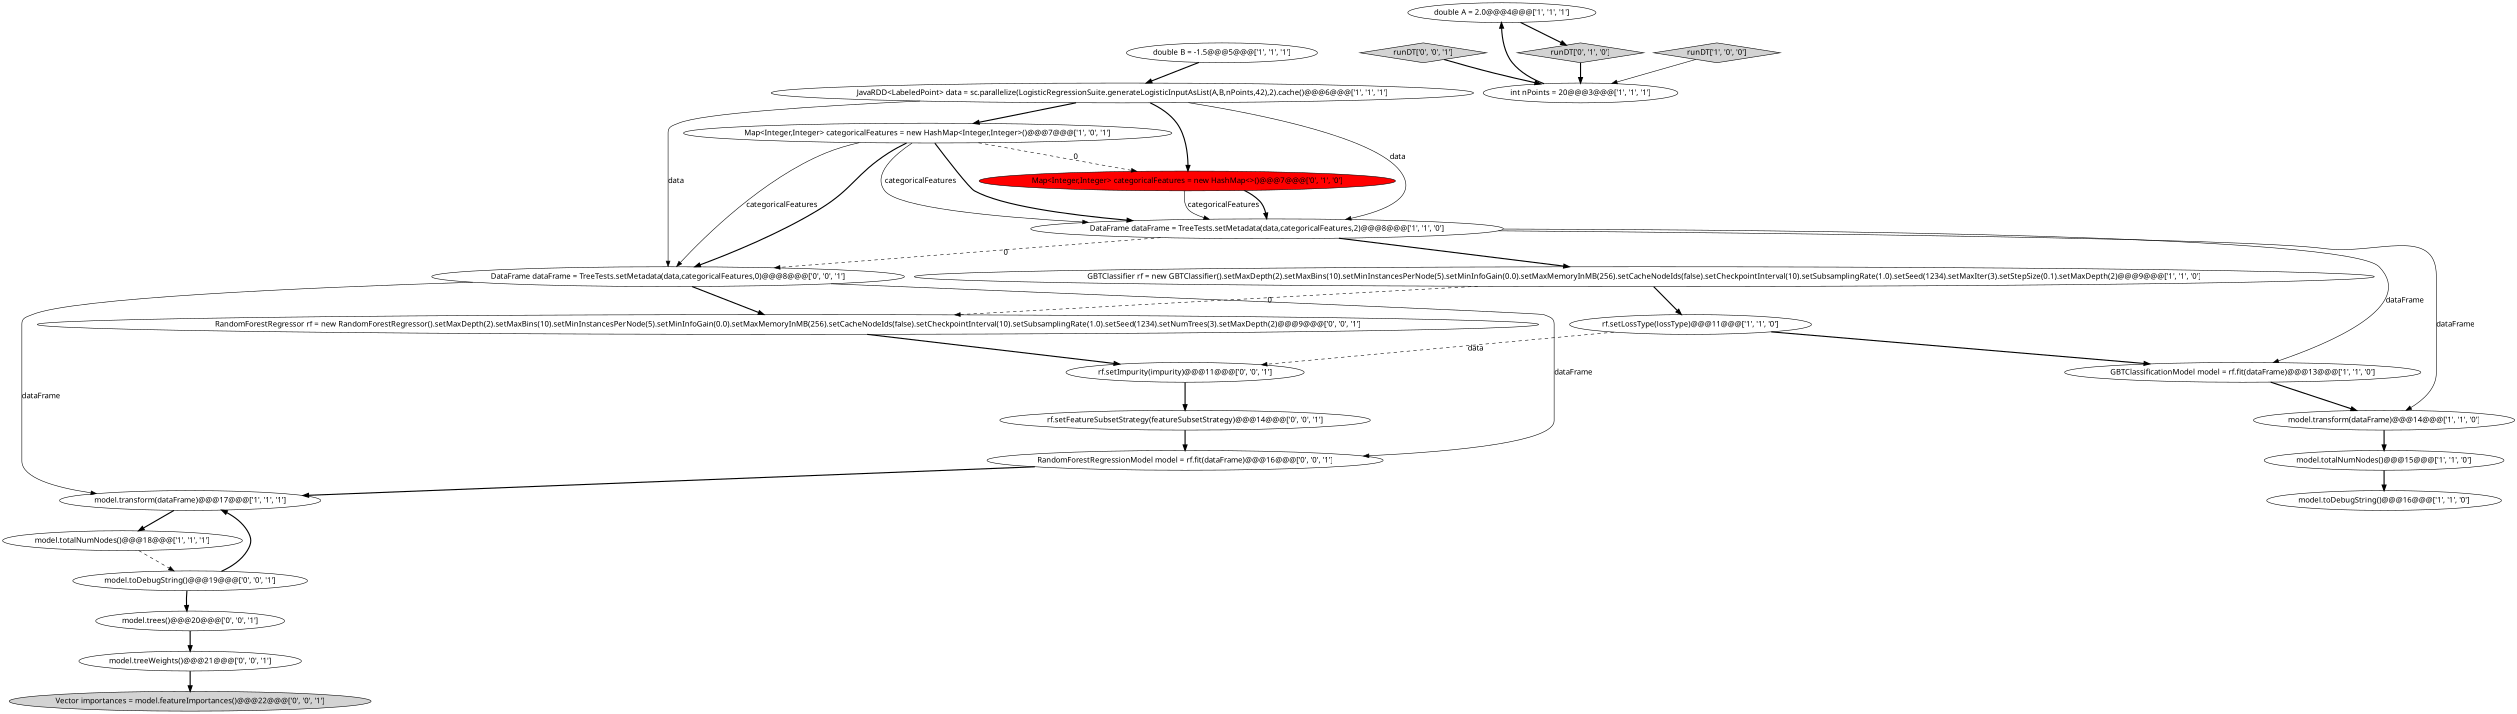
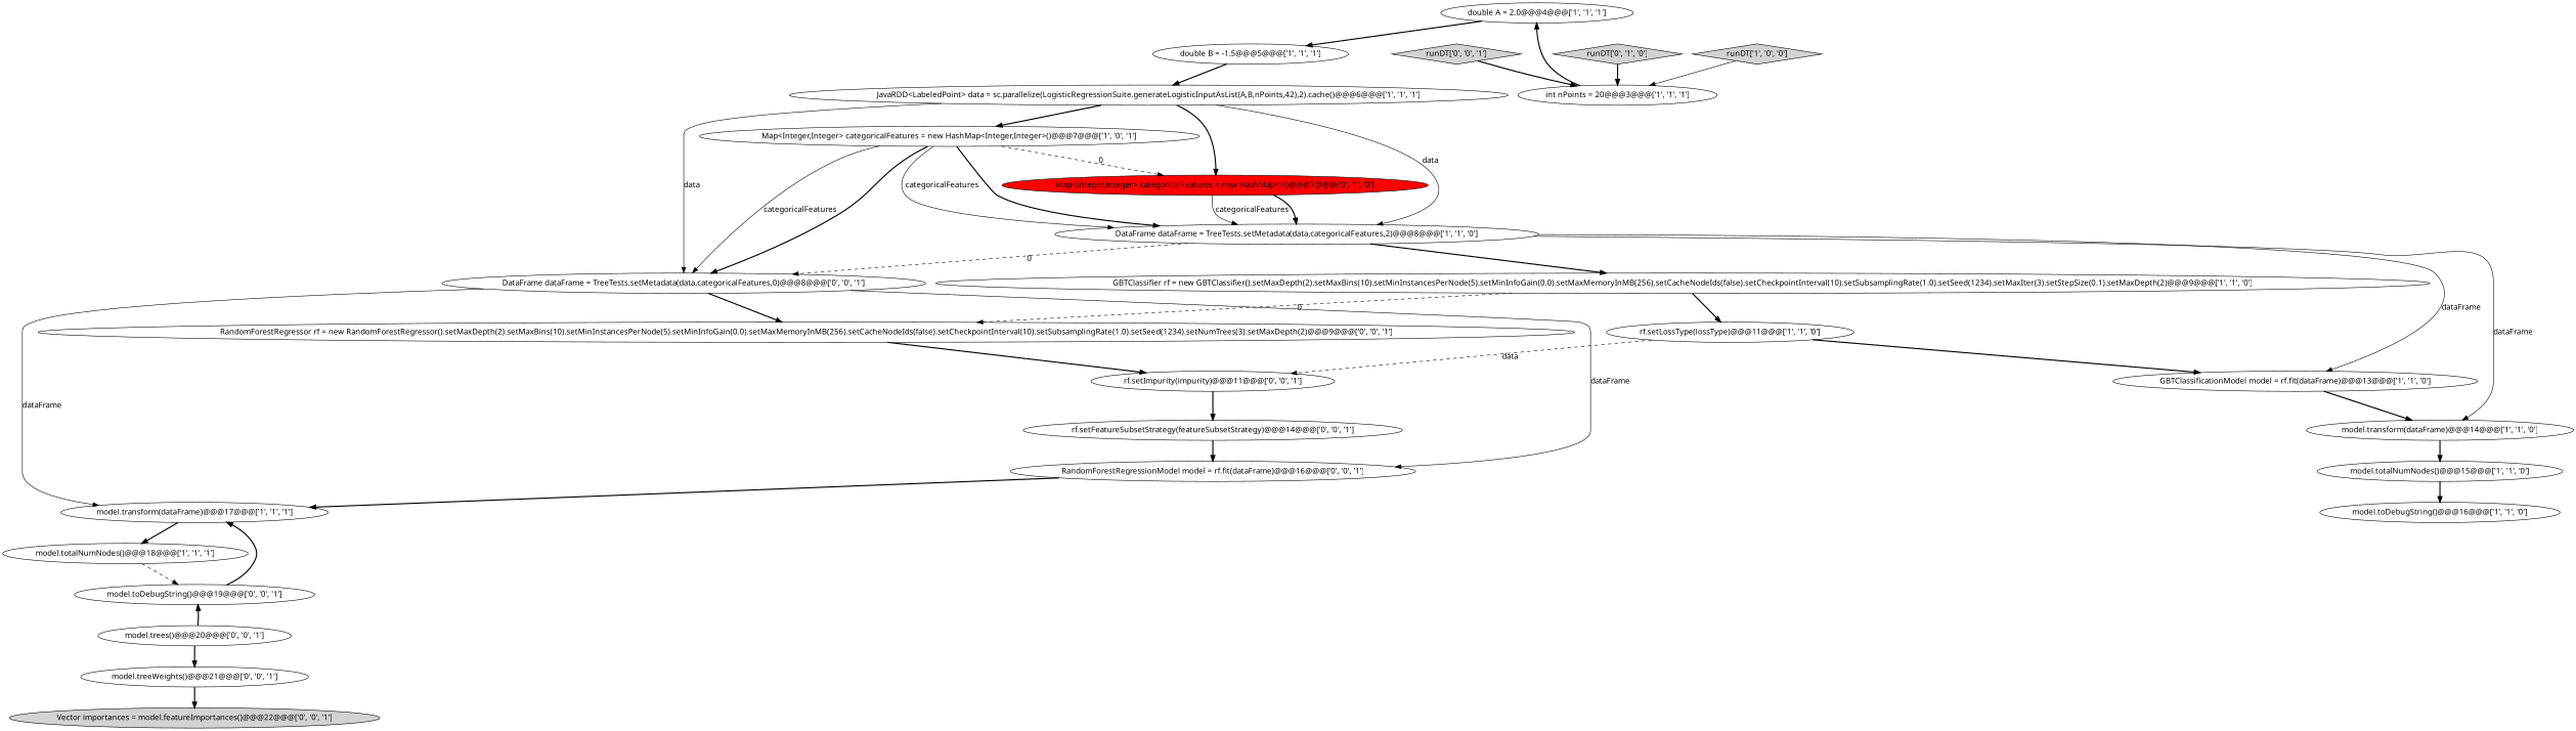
  digraph {
    fontname="Noto Sans"
    node [fillcolor=white fontname="Noto Sans" shape=ellipse style=filled]
    edge [fontname="Noto Sans" style=bold]
    n1 [label="double A = 2.0@@@4@@@['1', '1', '1']"]
    n2 [label="double B = -1.5@@@5@@@['1', '1', '1']"]
    n3 [label="JavaRDD<LabeledPoint> data = sc.parallelize(LogisticRegressionSuite.generateLogisticInputAsList(A,B,nPoints,42),2).cache()@@@6@@@['1', '1', '1']"]
    n4 [label="DataFrame dataFrame = TreeTests.setMetadata(data,categoricalFeatures,0)@@@8@@@['0', '0', '1']"]
    n5 [label="RandomForestRegressor rf = new RandomForestRegressor().setMaxDepth(2).setMaxBins(10).setMinInstancesPerNode(5).setMinInfoGain(0.0).setMaxMemoryInMB(256).setCacheNodeIds(false).setCheckpointInterval(10).setSubsamplingRate(1.0).setSeed(1234).setNumTrees(3).setMaxDepth(2)@@@9@@@['0', '0', '1']"]
    n6 [label="RandomForestRegressionModel model = rf.fit(dataFrame)@@@16@@@['0', '0', '1']"]
    n7 [label="model.transform(dataFrame)@@@17@@@['1', '1', '1']"]
    n8 [label="rf.setImpurity(impurity)@@@11@@@['0', '0', '1']"]
    n9 [label="model.totalNumNodes()@@@18@@@['1', '1', '1']"]
    n10 [label="GBTClassificationModel model = rf.fit(dataFrame)@@@13@@@['1', '1', '0']"]
    n11 [label="model.transform(dataFrame)@@@14@@@['1', '1', '0']"]
    n12 [label="model.totalNumNodes()@@@15@@@['1', '1', '0']"]
    n13 [label="rf.setLossType(lossType)@@@11@@@['1', '1', '0']"]
    n14 [label="rf.setFeatureSubsetStrategy(featureSubsetStrategy)@@@14@@@['0', '0', '1']"]
    n15 [label="GBTClassifier rf = new GBTClassifier().setMaxDepth(2).setMaxBins(10).setMinInstancesPerNode(5).setMinInfoGain(0.0).setMaxMemoryInMB(256).setCacheNodeIds(false).setCheckpointInterval(10).setSubsamplingRate(1.0).setSeed(1234).setMaxIter(3).setStepSize(0.1).setMaxDepth(2)@@@9@@@['1', '1', '0']"]
    n16 [label="DataFrame dataFrame = TreeTests.setMetadata(data,categoricalFeatures,2)@@@8@@@['1', '1', '0']"]
    n17 [label="Map<Integer,Integer> categoricalFeatures = new HashMap<Integer,Integer>()@@@7@@@['1', '0', '1']"]
    n18 [fillcolor=red label="Map<Integer,Integer> categoricalFeatures = new HashMap<>()@@@7@@@['0', '1', '0']"]
    n19 [label="int nPoints = 20@@@3@@@['1', '1', '1']"]
    n20 [fillcolor=lightgray label="runDT['0', '1', '0']" shape=diamond]
    n21 [label="model.treeWeights()@@@21@@@['0', '0', '1']"]
    n22 [fillcolor=lightgray label="Vector importances = model.featureImportances()@@@22@@@['0', '0', '1']"]
    n23 [label="model.toDebugString()@@@19@@@['0', '0', '1']"]
    n24 [fillcolor=lightgray label="runDT['1', '0', '0']" shape=diamond]
    n25 [label="model.trees()@@@20@@@['0', '0', '1']"]
    n26 [fillcolor=lightgray label="runDT['0', '0', '1']" shape=diamond]
    n27 [label="model.toDebugString()@@@16@@@['1', '1', '0']"]
-   n1 -> n20
+   n1 -> n2
    n2 -> n3
    n3 -> n4 [label=data style=solid]
    n3 -> n16 [label=data style=solid]
    n3 -> n17
    n3 -> n18
    n4 -> n5
    n4 -> n6 [label=dataFrame style=solid]
    n4 -> n7 [label=dataFrame style=solid]
    n5 -> n8
    n6 -> n7
    n7 -> n9
    n8 -> n14
    n9 -> n23 [style=dashed]
    n10 -> n11
    n11 -> n12
    n12 -> n27
    n13 -> n8 [label=data style=dashed]
    n13 -> n10
    n14 -> n6
    n15 -> n5 [label=0 style=dashed]
    n15 -> n13
    n16 -> n4 [label=0 style=dashed]
    n16 -> n10 [label=dataFrame style=solid]
    n16 -> n11 [label=dataFrame style=solid]
    n16 -> n15
    n17 -> n4 [label=categoricalFeatures style=solid]
    n17 -> n4
    n17 -> n16 [label=categoricalFeatures style=solid]
    n17 -> n16
    n17 -> n18 [label=0 style=dashed]
    n18 -> n16 [label=categoricalFeatures style=solid]
    n18 -> n16
    n19 -> n1
    n20 -> n19
    n21 -> n22
    n23 -> n7
-   n23 -> n25
+   n25 -> n23
    n24 -> n19 [style=solid]
    n25 -> n21
    n26 -> n19
  }
